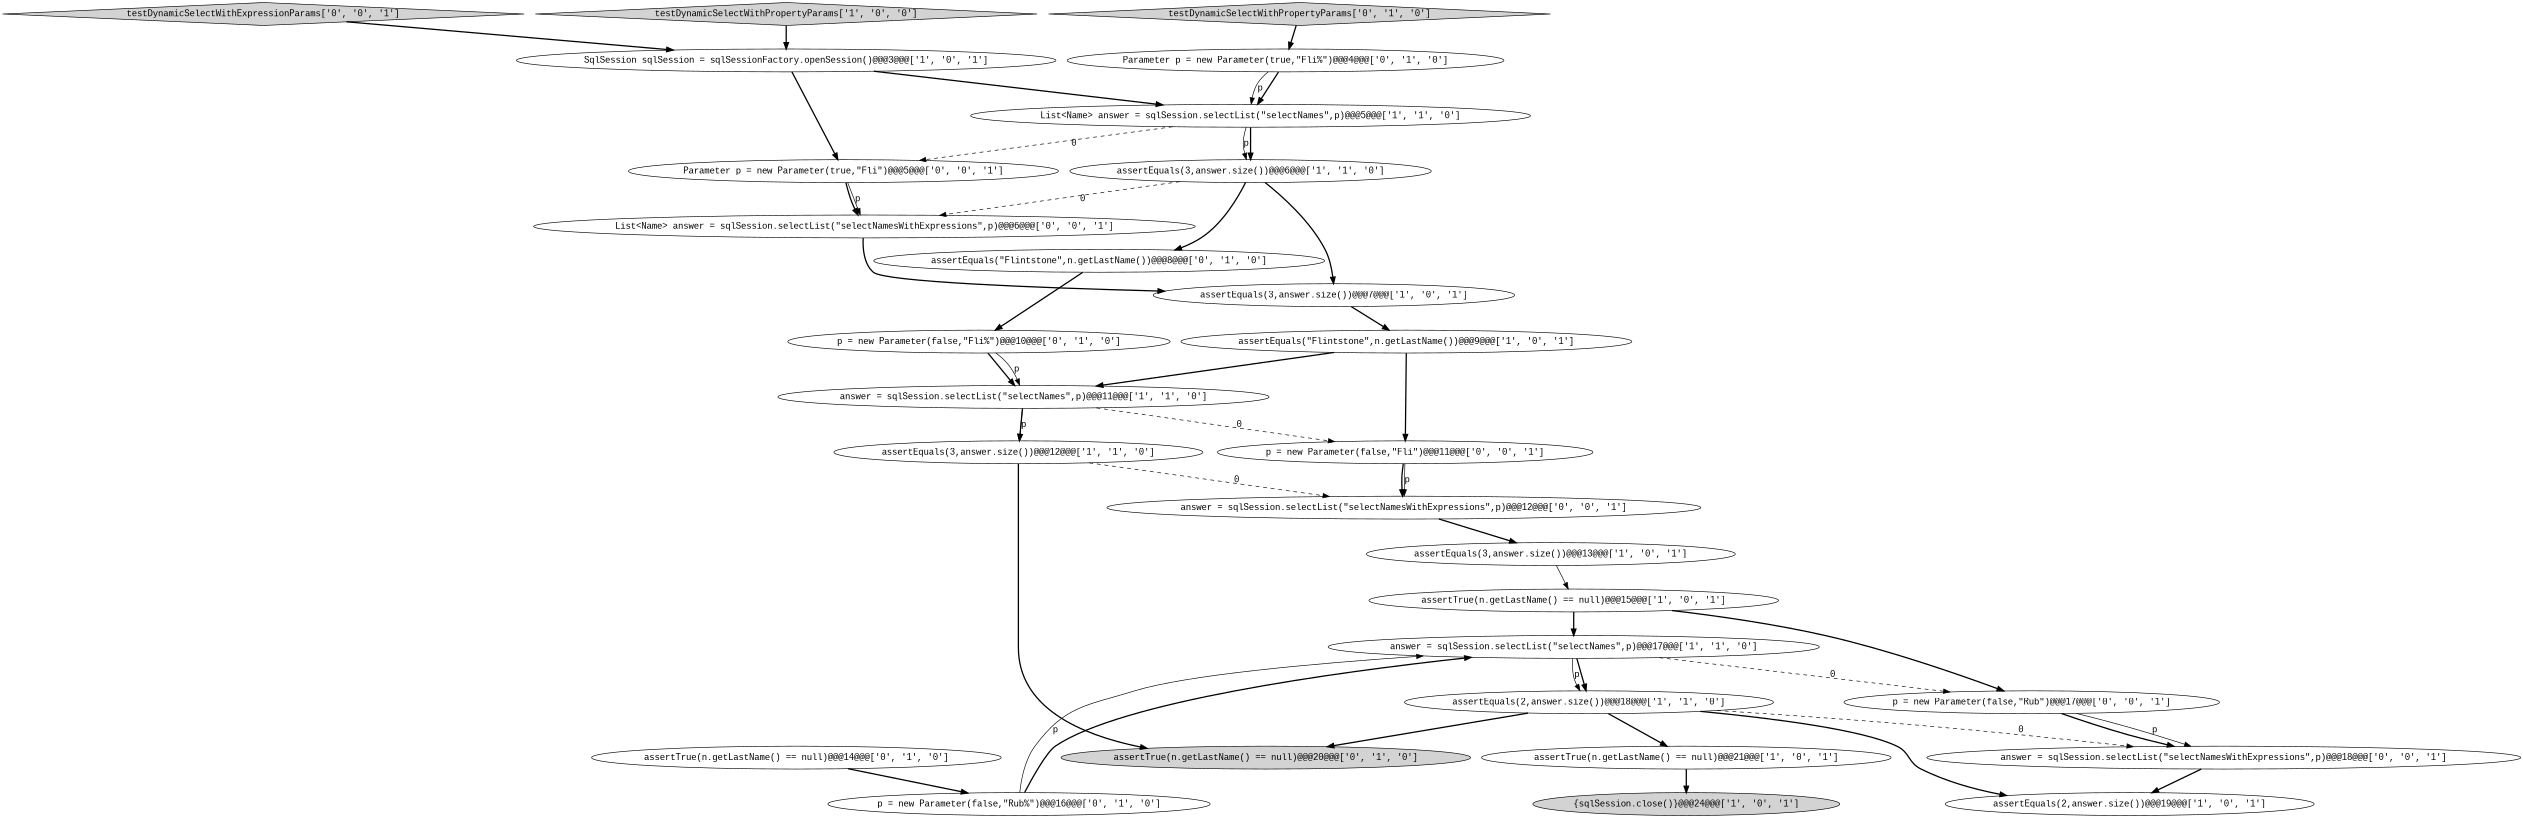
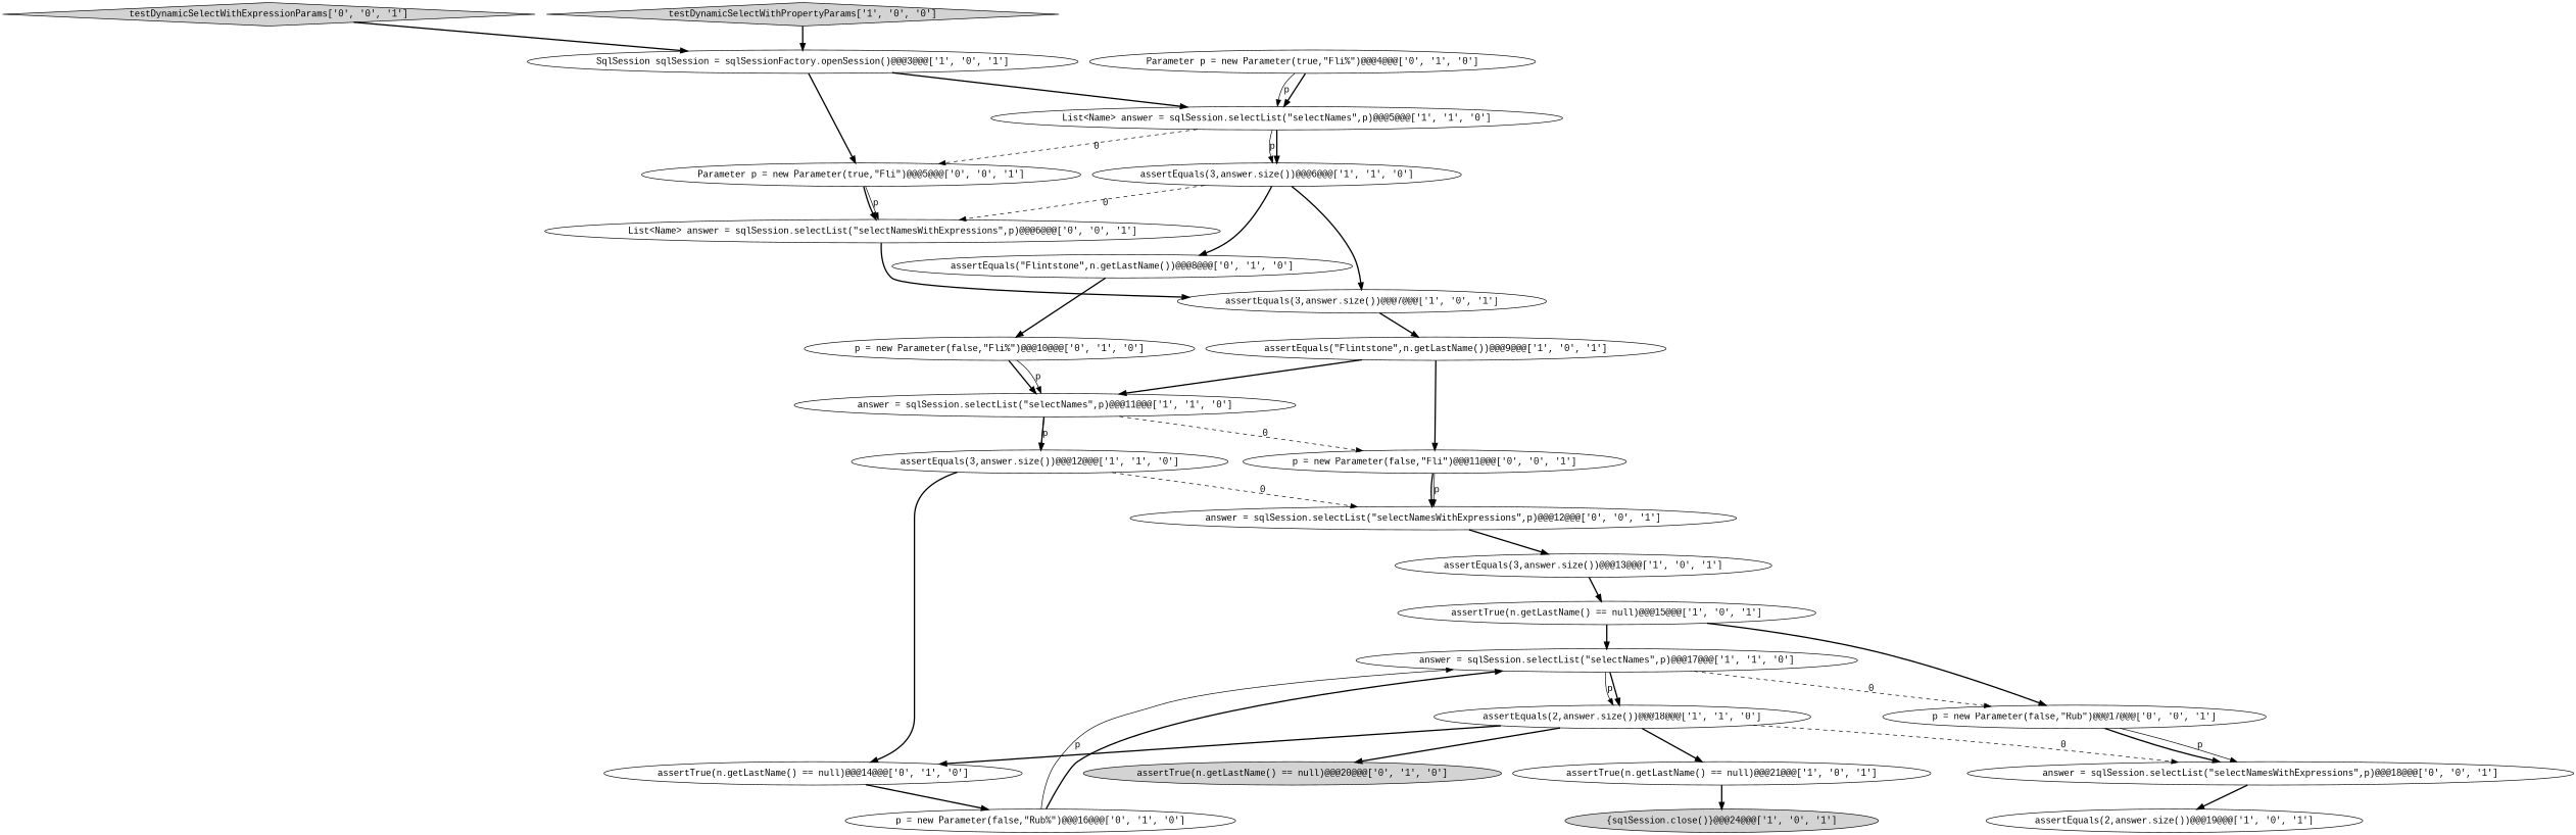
  digraph {
    fontname="Liberation Mono"
    node [fillcolor=white fontname="Liberation Mono" shape=ellipse style=filled]
    edge [fontname="Liberation Mono" style=bold]
    n1 [label="assertEquals(3,answer.size())@@@12@@@['1', '1', '0']"]
    n2 [label="answer = sqlSession.selectList(\"selectNamesWithExpressions\",p)@@@12@@@['0', '0', '1']"]
    n3 [label="assertTrue(n.getLastName() == null)@@@14@@@['0', '1', '0']"]
    n4 [label="assertEquals(3,answer.size())@@@13@@@['1', '0', '1']"]
    n5 [label="p = new Parameter(false,\"Rub%\")@@@16@@@['0', '1', '0']"]
    n6 [label="assertTrue(n.getLastName() == null)@@@15@@@['1', '0', '1']"]
    n7 [label="assertEquals(3,answer.size())@@@6@@@['1', '1', '0']"]
    n8 [label="assertEquals(\"Flintstone\",n.getLastName())@@@8@@@['0', '1', '0']"]
    n9 [label="assertEquals(3,answer.size())@@@7@@@['1', '0', '1']"]
    n10 [label="List<Name> answer = sqlSession.selectList(\"selectNamesWithExpressions\",p)@@@6@@@['0', '0', '1']"]
    n11 [label="p = new Parameter(false,\"Fli%\")@@@10@@@['0', '1', '0']"]
    n12 [label="assertEquals(\"Flintstone\",n.getLastName())@@@9@@@['1', '0', '1']"]
    n13 [label="SqlSession sqlSession = sqlSessionFactory.openSession()@@@3@@@['1', '0', '1']"]
    n14 [label="List<Name> answer = sqlSession.selectList(\"selectNames\",p)@@@5@@@['1', '1', '0']"]
    n15 [label="Parameter p = new Parameter(true,\"Fli\")@@@5@@@['0', '0', '1']"]
    n16 [fillcolor=lightgray label="testDynamicSelectWithExpressionParams['0', '0', '1']" shape=diamond]
    n17 [label="answer = sqlSession.selectList(\"selectNames\",p)@@@11@@@['1', '1', '0']"]
    n18 [label="p = new Parameter(false,\"Fli\")@@@11@@@['0', '0', '1']"]
    n19 [fillcolor=lightgray label="testDynamicSelectWithPropertyParams['1', '0', '0']" shape=diamond]
    n20 [label="assertTrue(n.getLastName() == null)@@@21@@@['1', '0', '1']"]
    n21 [fillcolor=lightgray label="{sqlSession.close()}@@@24@@@['1', '0', '1']"]
    n22 [fillcolor=lightgray label="assertTrue(n.getLastName() == null)@@@20@@@['0', '1', '0']"]
    n23 [label="answer = sqlSession.selectList(\"selectNames\",p)@@@17@@@['1', '1', '0']"]
    n24 [label="p = new Parameter(false,\"Rub\")@@@17@@@['0', '0', '1']"]
    n25 [label="assertEquals(2,answer.size())@@@18@@@['1', '1', '0']"]
    n26 [label="answer = sqlSession.selectList(\"selectNamesWithExpressions\",p)@@@18@@@['0', '0', '1']"]
    n27 [label="Parameter p = new Parameter(true,\"Fli%\")@@@4@@@['0', '1', '0']"]
    n28 [label="assertEquals(2,answer.size())@@@19@@@['1', '0', '1']"]
-   n29 [fillcolor=lightgray label="testDynamicSelectWithPropertyParams['0', '1', '0']" shape=diamond]
    n1 -> n2 [label=0 style=dashed]
-   n1 -> n22
+   n1 -> n3
    n2 -> n4
    n3 -> n5
-   n4 -> n6 [style=solid]
+   n4 -> n6
    n5 -> n23
    n5 -> n23 [label=p style=solid]
    n6 -> n23
    n6 -> n24
    n7 -> n8
    n7 -> n9
    n7 -> n10 [label=0 style=dashed]
    n8 -> n11
    n9 -> n12
    n10 -> n9
    n11 -> n17 [label=p style=solid]
    n11 -> n17
    n12 -> n17
    n12 -> n18
    n13 -> n14
    n13 -> n15
    n14 -> n7 [label=p style=solid]
    n14 -> n7
    n14 -> n15 [label=0 style=dashed]
    n15 -> n10
    n15 -> n10 [label=p style=solid]
    n16 -> n13
    n17 -> n1
    n17 -> n1 [label=p style=solid]
    n17 -> n18 [label=0 style=dashed]
    n18 -> n2 [label=p style=solid]
    n18 -> n2
    n19 -> n13
    n20 -> n21
    n23 -> n24 [label=0 style=dashed]
    n23 -> n25 [label=p style=solid]
    n23 -> n25
    n24 -> n26
    n24 -> n26 [label=p style=solid]
    n25 -> n20
    n25 -> n22
    n25 -> n26 [label=0 style=dashed]
-   n25 -> n28
+   n25 -> n3
    n26 -> n28
    n27 -> n14
    n27 -> n14 [label=p style=solid]
-   n29 -> n27
  }
